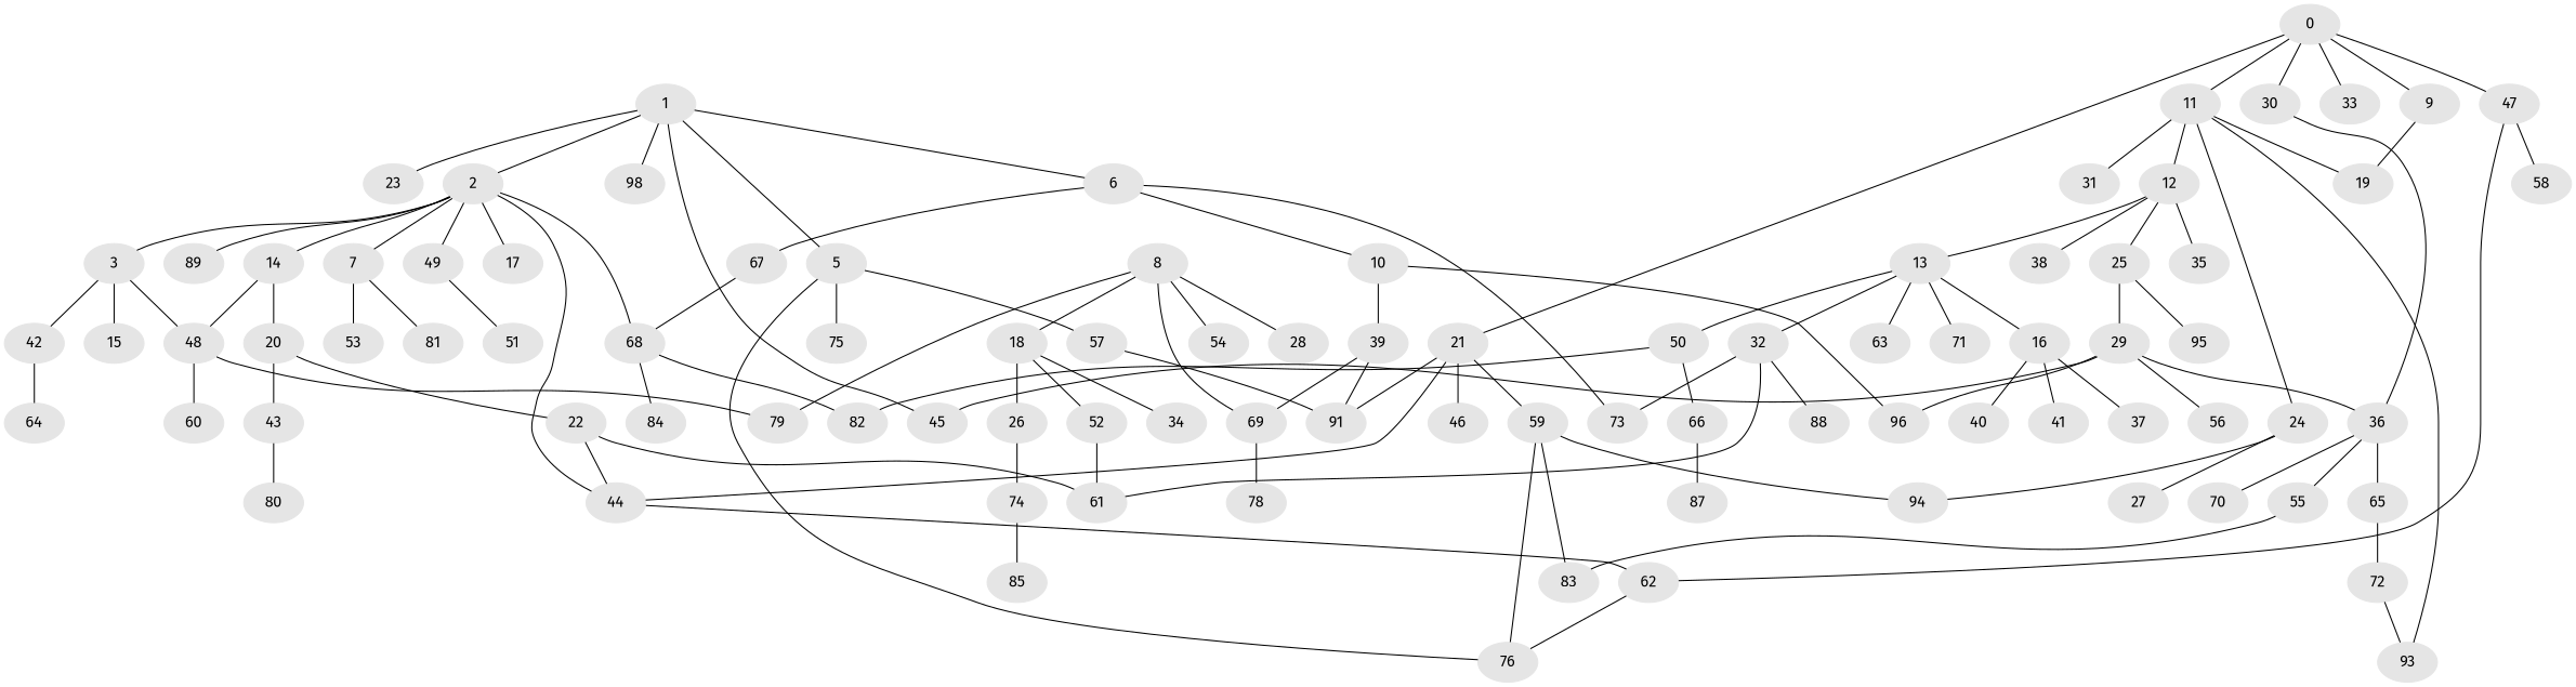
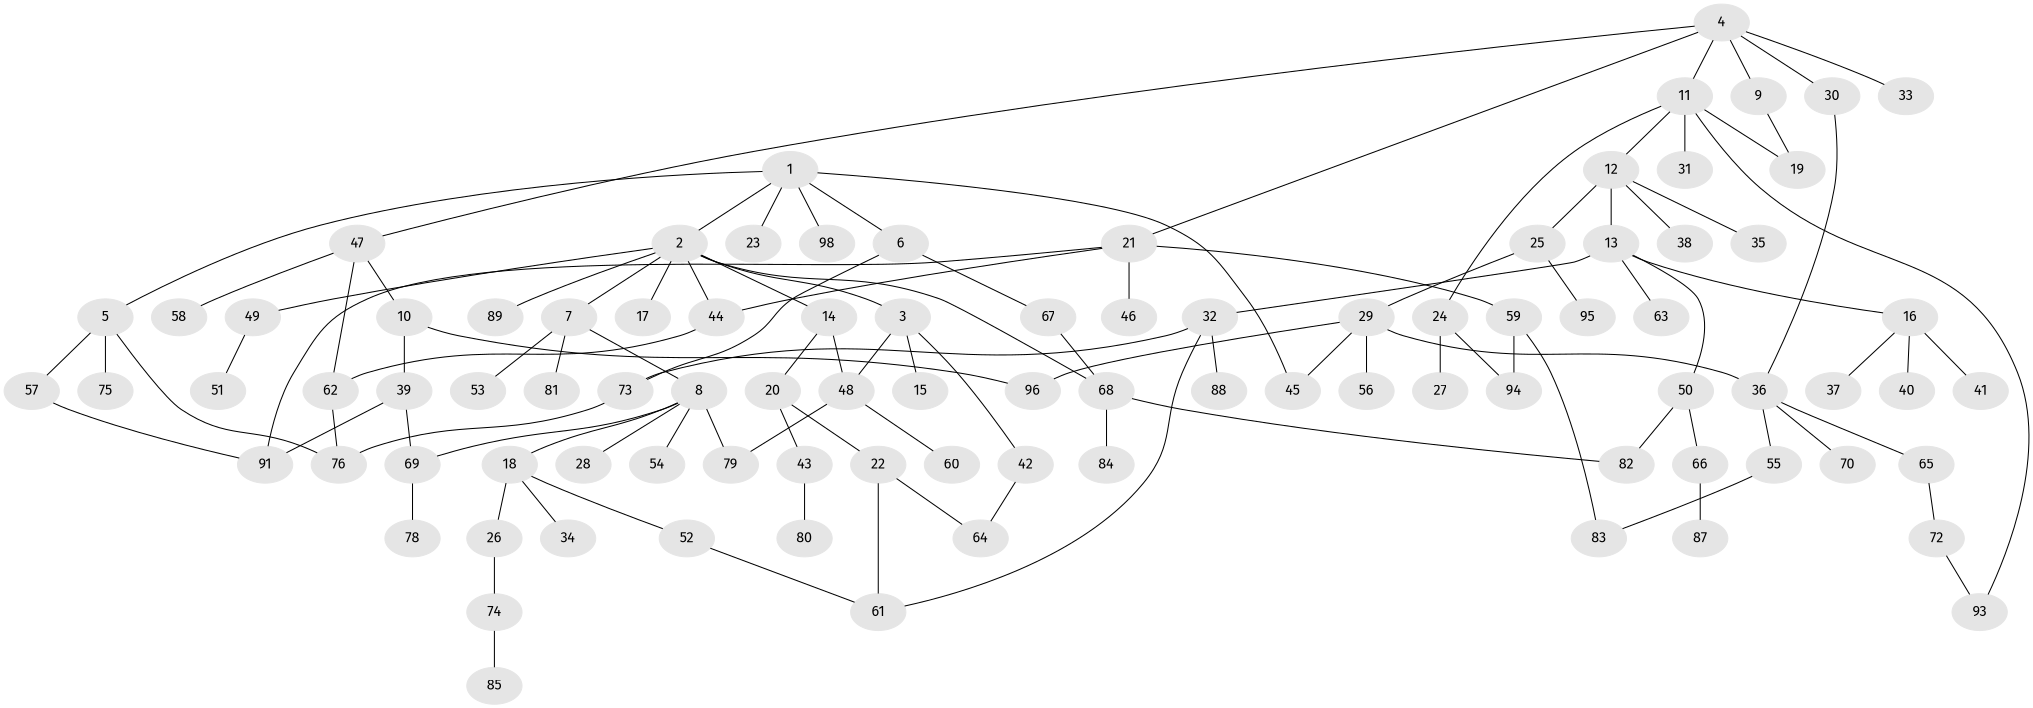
  graph {
    fontname="Fira Sans"
    node [color=gray90 fontname="Fira Sans" style=filled]
    edge [fontname="Fira Sans"]
    1
    2
    5
    6
    23
    45
    n7 [label=98]
    3
    7
    14
    17
    44
    49
    68
    89
    57
    75
    76
    10
    67
    73
    15
    42
    48
    8
    53
    81
    20
    62
    51
    82
    84
-   4 [label=0]
+   4
    9
    11
    21
    30
    33
    47
    64
    79
    60
    19
    12
    24
    31
    93
    46
    59
    91
    36
    58
    39
    n54 [label=96]
    18
    28
    54
    69
    26
    34
    52
    78
    13
    25
    35
    38
    27
    94
    16
    32
    50
    63
-   71
    29
    95
    37
    40
    41
    61
    88
    66
    22
    43
    74
    80
    83
    56
    85
    55
    65
    70
    72
    87
    1 -- 2
    1 -- 5
    1 -- 6
    1 -- 23
    1 -- 45
    1 -- n7
    2 -- 3
    2 -- 7
    2 -- 14
    2 -- 17
    2 -- 44
    2 -- 49
    2 -- 68
    2 -- 89
    5 -- 57
    5 -- 75
    5 -- 76
-   6 -- 10
+   47 -- 10
    6 -- 67
    6 -- 73
    3 -- 15
    3 -- 42
    3 -- 48
+   7 -- 8
    7 -- 53
    7 -- 81
    14 -- 48
    14 -- 20
    44 -- 62
    49 -- 51
    68 -- 82
    68 -- 84
    57 -- 91
    10 -- 39
    10 -- n54
    67 -- 68
    42 -- 64
    48 -- 79
    48 -- 60
    8 -- 79
    8 -- 18
    8 -- 28
    8 -- 54
    8 -- 69
    20 -- 22
    20 -- 43
    62 -- 76
    4 -- 9
    4 -- 11
    4 -- 21
    4 -- 30
    4 -- 33
    4 -- 47
    9 -- 19
    11 -- 19
    11 -- 12
    11 -- 24
    11 -- 31
    11 -- 93
    21 -- 44
    21 -- 46
    21 -- 59
    21 -- 91
    30 -- 36
    47 -- 62
    47 -- 58
    12 -- 13
    12 -- 25
    12 -- 35
    12 -- 38
    24 -- 27
    24 -- 94
-   59 -- 76
+   73 -- 76
    59 -- 94
    59 -- 83
    36 -- 55
    36 -- 65
    36 -- 70
    39 -- 91
    39 -- 69
    18 -- 26
    18 -- 34
    18 -- 52
    69 -- 78
    26 -- 74
    52 -- 61
    13 -- 16
    13 -- 32
    13 -- 50
    13 -- 63
-   13 -- 71
    25 -- 29
    25 -- 95
    16 -- 37
    16 -- 40
    16 -- 41
    32 -- 73
    32 -- 61
    32 -- 88
    50 -- 82
    50 -- 66
    29 -- 45
    29 -- 36
    29 -- n54
    29 -- 56
    66 -- 87
-   22 -- 44
+   22 -- 64
    22 -- 61
    43 -- 80
    74 -- 85
    55 -- 83
    65 -- 72
    72 -- 93
  }
